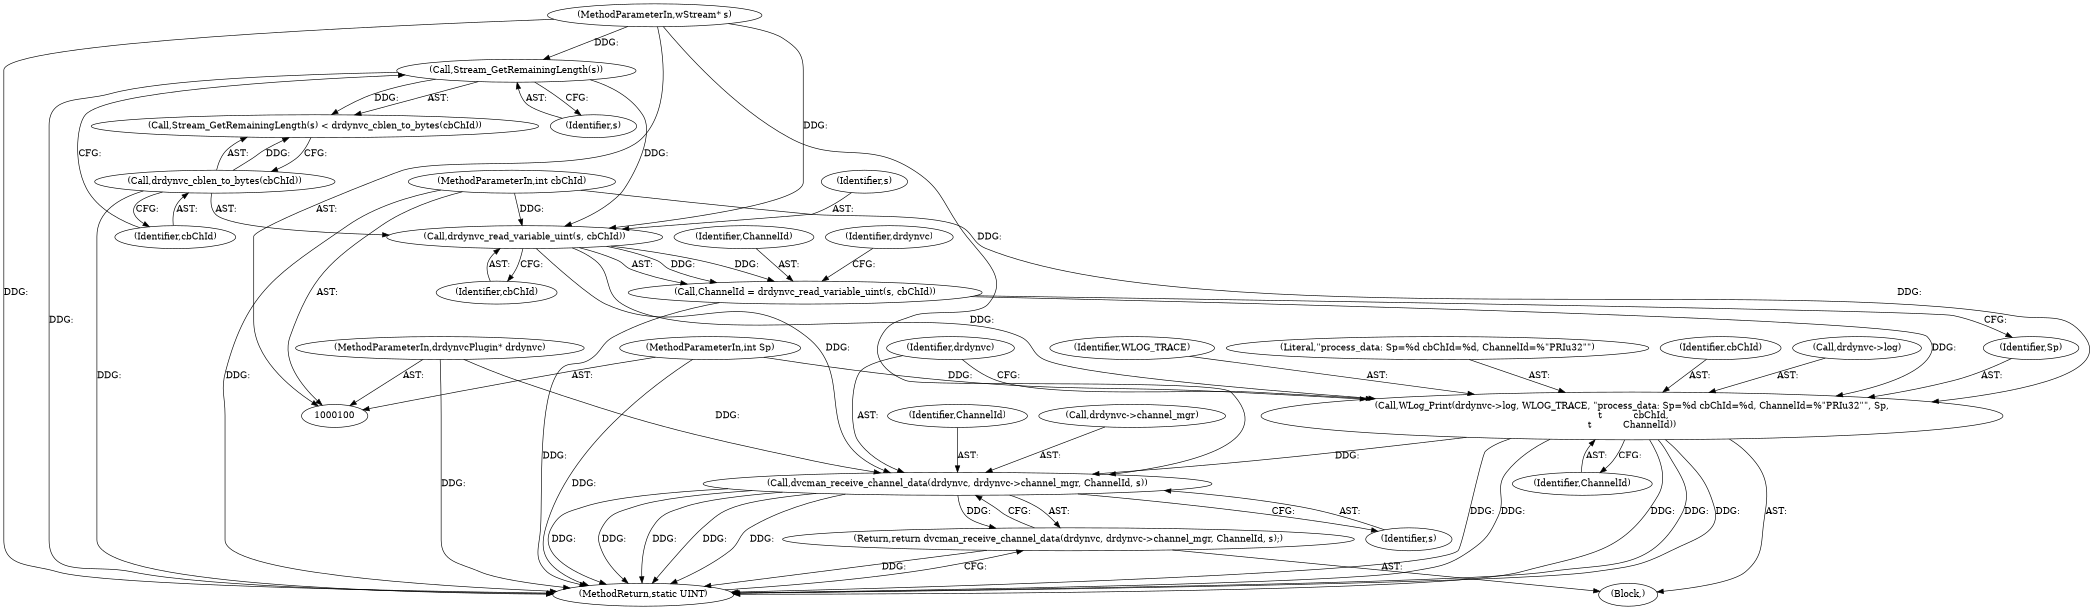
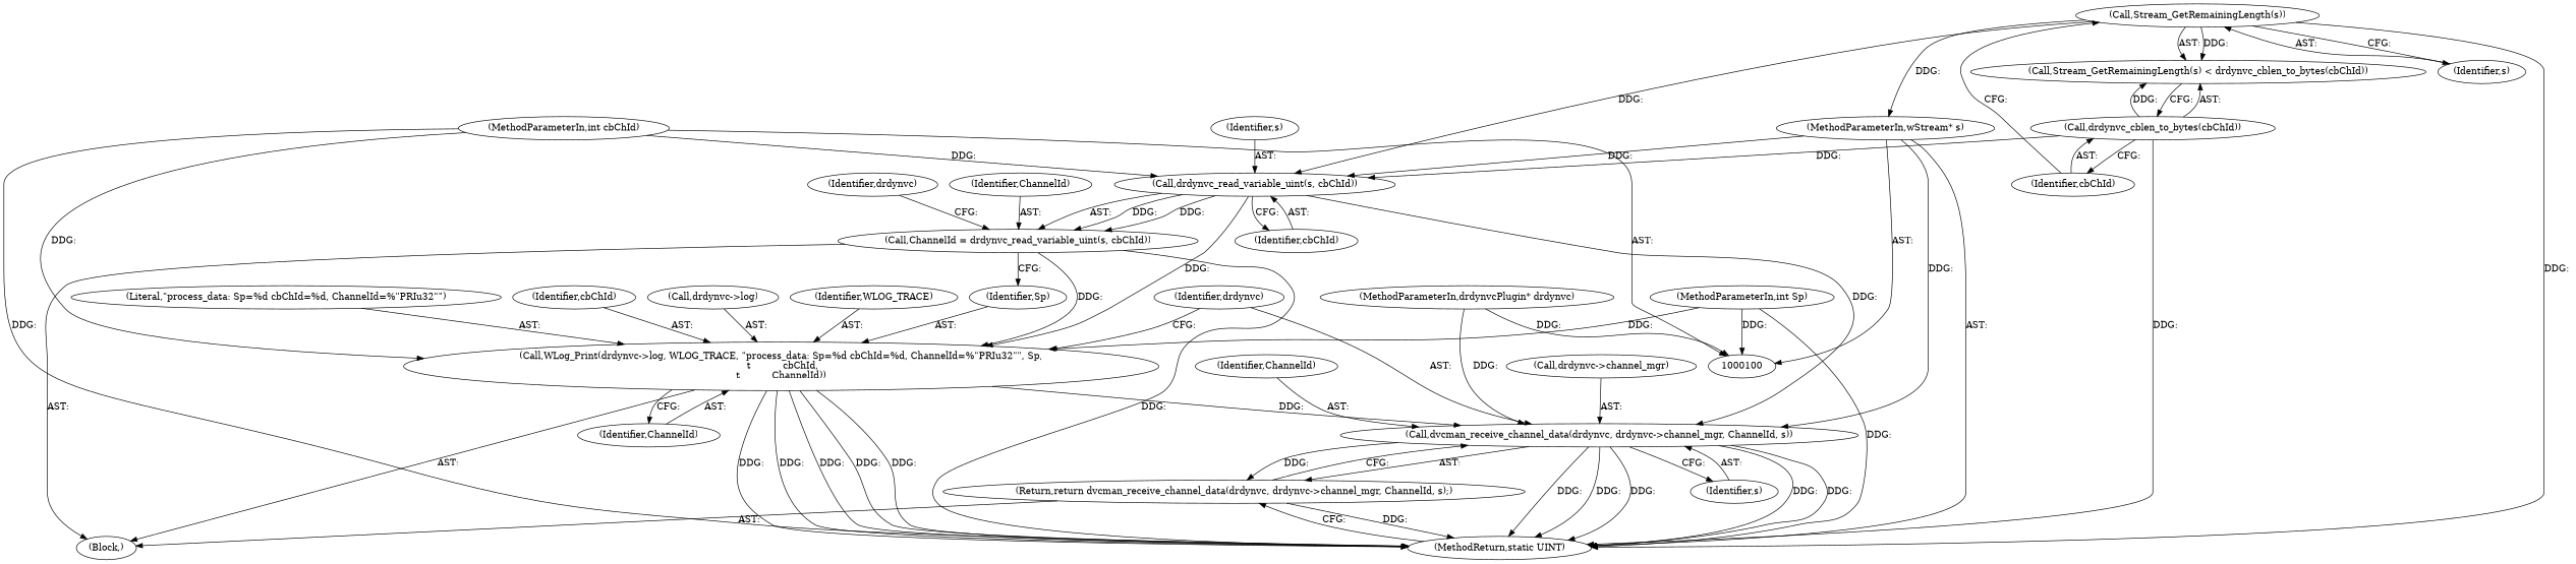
  digraph {
    n1 [label="(Call,dvcman_receive_channel_data(drdynvc, drdynvc->channel_mgr, ChannelId, s))"]
    n2 [label="(Return,return dvcman_receive_channel_data(drdynvc, drdynvc->channel_mgr, ChannelId, s);)"]
    n3 [label="(MethodReturn,static UINT)"]
    n4 [label="(Identifier,s)"]
    n5 [label="(Block,)"]
    n6 [label="(MethodParameterIn,drdynvcPlugin* drdynvc)"]
    1000100
    n8 [label="(Call,WLog_Print(drdynvc->log, WLOG_TRACE, \"process_data: Sp=%d cbChId=%d, ChannelId=%\"PRIu32\"\", Sp,\n \t           cbChId,\n\t           ChannelId))"]
    n9 [label="(Identifier,ChannelId)"]
    n10 [label="(MethodParameterIn,int Sp)"]
    n11 [label="(Call,drdynvc_read_variable_uint(s, cbChId))"]
    n12 [label="(Call,ChannelId = drdynvc_read_variable_uint(s, cbChId))"]
    n13 [label="(Identifier,cbChId)"]
    n14 [label="(Identifier,Sp)"]
    n15 [label="(Call,Stream_GetRemainingLength(s))"]
    n16 [label="(Identifier,s)"]
    n17 [label="(Call,Stream_GetRemainingLength(s) < drdynvc_cblen_to_bytes(cbChId))"]
    n18 [label="(Call,drdynvc_cblen_to_bytes(cbChId))"]
    n19 [label="(MethodParameterIn,wStream* s)"]
    n20 [label="(Identifier,cbChId)"]
    n21 [label="(MethodParameterIn,int cbChId)"]
    n22 [label="(Identifier,ChannelId)"]
    n23 [label="(Identifier,WLOG_TRACE)"]
    n24 [label="(Identifier,s)"]
    n25 [label="(Literal,\"process_data: Sp=%d cbChId=%d, ChannelId=%\"PRIu32\"\")"]
    n26 [label="(Identifier,cbChId)"]
    n27 [label="(Identifier,ChannelId)"]
    n28 [label="(Call,drdynvc->log)"]
    n29 [label="(Call,drdynvc->channel_mgr)"]
    n30 [label="(Identifier,drdynvc)"]
    n31 [label="(Identifier,drdynvc)"]
    n1 -> n2 [label="AST: "]
    n1 -> n2 [label="DDG: "]
    n1 -> n3 [label="DDG: "]
    n1 -> n3 [label="DDG: "]
    n1 -> n3 [label="DDG: "]
    n1 -> n3 [label="DDG: "]
    n1 -> n3 [label="DDG: "]
    n1 -> n4 [label="CFG: "]
    n2 -> n1 [label="CFG: "]
    n2 -> n3 [label="DDG: "]
    n2 -> n5 [label="AST: "]
    n3 -> n2 [label="CFG: "]
    n4 -> n1 [label="AST: "]
    n6 -> n1 [label="DDG: "]
-   n6 -> n3 [label="DDG: "]
-   n6 -> 1000100 [label="AST: "]
+   n6 -> 1000100 [label="DDG: "]
    n8 -> n1 [label="DDG: "]
    n8 -> n3 [label="DDG: "]
    n8 -> n3 [label="DDG: "]
    n8 -> n3 [label="DDG: "]
    n8 -> n3 [label="DDG: "]
    n8 -> n3 [label="DDG: "]
    n8 -> n5 [label="AST: "]
    n8 -> n9 [label="CFG: "]
    n9 -> n8 [label="AST: "]
    n10 -> n3 [label="DDG: "]
-   n10 -> 1000100 [label="AST: "]
+   n10 -> 1000100 [label="DDG: "]
    n10 -> n8 [label="DDG: "]
    n11 -> n1 [label="DDG: "]
    n11 -> n8 [label="DDG: "]
    n11 -> n12 [label="AST: "]
    n11 -> n12 [label="DDG: "]
    n11 -> n12 [label="DDG: "]
    n11 -> n13 [label="CFG: "]
    n12 -> n3 [label="DDG: "]
+   n12 -> n5 [label="AST: "]
    n12 -> n8 [label="DDG: "]
    n12 -> n14 [label="CFG: "]
    n13 -> n11 [label="AST: "]
    n14 -> n8 [label="AST: "]
    n15 -> n3 [label="DDG: "]
    n15 -> n11 [label="DDG: "]
    n15 -> n16 [label="CFG: "]
    n15 -> n17 [label="AST: "]
    n15 -> n17 [label="DDG: "]
    n16 -> n15 [label="AST: "]
    n17 -> n18 [label="CFG: "]
    n18 -> n3 [label="DDG: "]
-   n18 -> n11 [label="AST: "]
+   n18 -> n11 [label="DDG: "]
    n18 -> n17 [label="AST: "]
    n18 -> n17 [label="DDG: "]
    n18 -> n20 [label="CFG: "]
    n19 -> n1 [label="DDG: "]
-   n19 -> n3 [label="DDG: "]
+   n19 -> n3 [label="AST: "]
    n19 -> 1000100 [label="AST: "]
    n19 -> n11 [label="DDG: "]
-   n19 -> n15 [label="DDG: "]
+   n15 -> n19 [label="DDG: "]
    n20 -> n15 [label="CFG: "]
    n20 -> n18 [label="AST: "]
    n21 -> n3 [label="DDG: "]
    n21 -> 1000100 [label="AST: "]
    n21 -> n8 [label="DDG: "]
    n21 -> n11 [label="DDG: "]
    n22 -> n12 [label="AST: "]
    n23 -> n8 [label="AST: "]
    n24 -> n11 [label="AST: "]
    n25 -> n8 [label="AST: "]
    n26 -> n8 [label="AST: "]
    n27 -> n1 [label="AST: "]
    n28 -> n8 [label="AST: "]
    n29 -> n1 [label="AST: "]
    n30 -> n12 [label="CFG: "]
    n31 -> n1 [label="AST: "]
    n31 -> n8 [label="CFG: "]
  }
